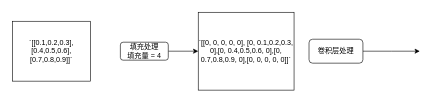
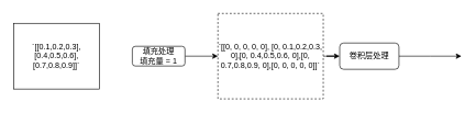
  <mxCell id="0" />
  <mxCell id="1" parent="0" />
  <mxCell id="2" value="`[[0.1,0.2,0.3],[0.4,0.5,0.6],[0.7,0.8,0.9]]`" style="rounded=0;whiteSpace=wrap;html=1;" vertex="1" parent="1"><mxGeometry x="20" y="35" width="130" height="100" as="geometry" /></mxCell>
- <mxCell id="4" value="`[[0, 0, 0, 0, 0], [0, 0.1,0.2,0.3, 0],[0, 0.4,0.5,0.6, 0],[0, 0.7,0.8,0.9, 0],[0, 0, 0, 0, 0]]`" style="rounded=0;whiteSpace=wrap;html=1;" vertex="1" parent="1"><mxGeometry x="330" y="20" width="160" height="130" as="geometry" /></mxCell>
+ <mxCell id="3" style="edgeStyle=orthogonalEdgeStyle;rounded=0;orthogonalLoop=1;jettySize=auto;html=1;exitX=1;exitY=0.5;exitDx=0;exitDy=0;" edge="1" parent="1" source="4" target="8"><mxGeometry relative="1" as="geometry" /></mxCell>
+ <mxCell id="4" value="`[[0, 0, 0, 0, 0], [0, 0.1,0.2,0.3, 0],[0, 0.4,0.5,0.6, 0],[0, 0.7,0.8,0.9, 0],[0, 0, 0, 0, 0]]`" style="rounded=0;whiteSpace=wrap;html=1;dashed=1;" vertex="1" parent="1"><mxGeometry x="330" y="20" width="160" height="130" as="geometry" /></mxCell>
  <mxCell id="5" style="edgeStyle=orthogonalEdgeStyle;rounded=0;orthogonalLoop=1;jettySize=auto;html=1;exitX=1;exitY=0.5;exitDx=0;exitDy=0;entryX=0;entryY=0.5;entryDx=0;entryDy=0;" edge="1" parent="1" source="6" target="4"><mxGeometry relative="1" as="geometry" /></mxCell>
- <mxCell id="6" value="填充处理&lt;br&gt;填充量 = 4" style="rounded=1;whiteSpace=wrap;html=1;" vertex="1" parent="1"><mxGeometry x="200" y="70" width="80" height="30" as="geometry" /></mxCell>
+ <mxCell id="6" value="填充处理&lt;br&gt;填充量 = 1" style="rounded=1;whiteSpace=wrap;html=1;" vertex="1" parent="1"><mxGeometry x="200" y="70" width="80" height="30" as="geometry" /></mxCell>
  <mxCell id="7" style="edgeStyle=orthogonalEdgeStyle;rounded=0;orthogonalLoop=1;jettySize=auto;html=1;exitX=1;exitY=0.5;exitDx=0;exitDy=0;" edge="1" parent="1" source="8"><mxGeometry relative="1" as="geometry"><mxPoint x="700" y="85" as="targetPoint" /></mxGeometry></mxCell>
  <mxCell id="8" value="卷积层处理" style="rounded=1;whiteSpace=wrap;html=1;" vertex="1" parent="1"><mxGeometry x="515" y="65" width="90" height="40" as="geometry" /></mxCell>
